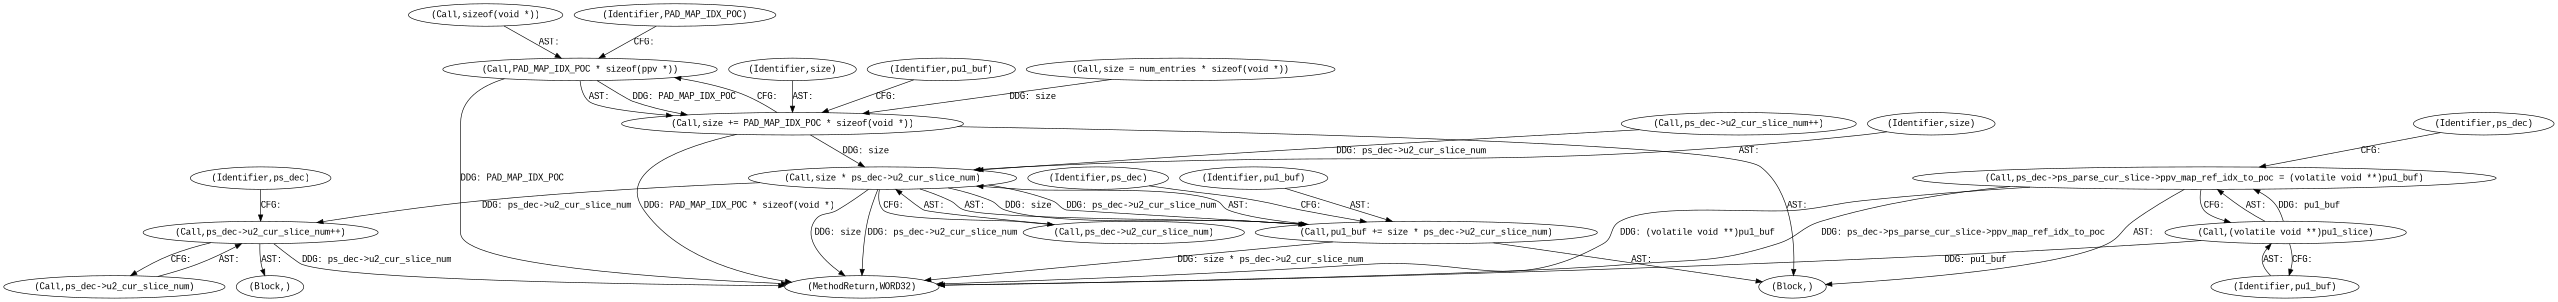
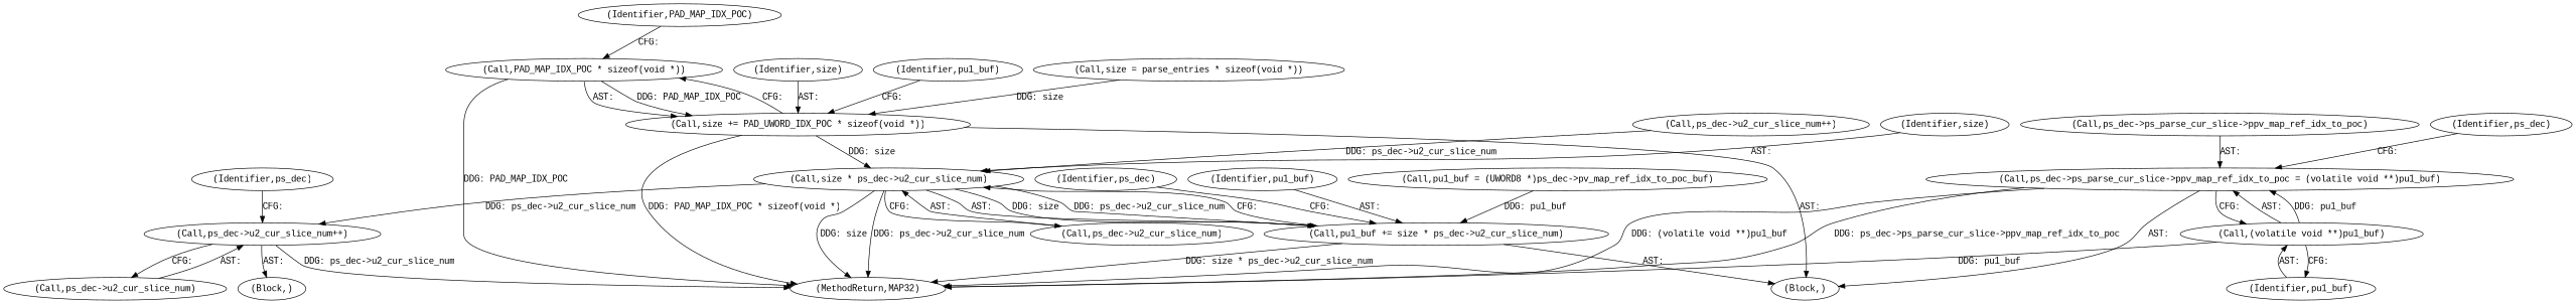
  digraph {
    fontname="Liberation Mono"
    node [fontname="Liberation Mono"]
    edge [fontname="Liberation Mono"]
-   n1 [label="(Call,PAD_MAP_IDX_POC * sizeof(ppv *))"]
-   n2 [label="(Call,size += PAD_MAP_IDX_POC * sizeof(void *))"]
-   n3 [label="(MethodReturn,WORD32)"]
+   n1 [label="(Call,PAD_MAP_IDX_POC * sizeof(void *))"]
+   n2 [label="(Call,size += PAD_UWORD_IDX_POC * sizeof(void *))"]
+   n3 [label="(MethodReturn,MAP32)"]
    n4 [label="(Call,size * ps_dec->u2_cur_slice_num)"]
    n5 [label="(Block,)"]
-   n6 [label="(Call,sizeof(void *))"]
    n7 [label="(Call,pu1_buf += size * ps_dec->u2_cur_slice_num)"]
    n8 [label="(Call,ps_dec->u2_cur_slice_num++)"]
    n9 [label="(Call,ps_dec->u2_cur_slice_num)"]
    n10 [label="(Call,ps_dec->u2_cur_slice_num)"]
    n11 [label="(Block,)"]
-   n12 [label="(Call,(volatile void **)pu1_slice)"]
+   n12 [label="(Call,(volatile void **)pu1_buf)"]
    n13 [label="(Call,ps_dec->ps_parse_cur_slice->ppv_map_ref_idx_to_poc = (volatile void **)pu1_buf)"]
    n14 [label="(Identifier,pu1_buf)"]
    n15 [label="(Call,ps_dec->u2_cur_slice_num++)"]
    n16 [label="(Identifier,size)"]
    n17 [label="(Identifier,ps_dec)"]
    n18 [label="(Identifier,ps_dec)"]
+   n19 [label="(Call,ps_dec->ps_parse_cur_slice->ppv_map_ref_idx_to_poc)"]
    n20 [label="(Identifier,size)"]
    n21 [label="(Identifier,PAD_MAP_IDX_POC)"]
    n22 [label="(Identifier,ps_dec)"]
    n23 [label="(Identifier,pu1_buf)"]
    n24 [label="(Identifier,pu1_buf)"]
-   n25 [label="(Call,size = num_entries * sizeof(void *))"]
+   n25 [label="(Call,size = parse_entries * sizeof(void *))"]
+   n26 [label="(Call,pu1_buf = (UWORD8 *)ps_dec->pv_map_ref_idx_to_poc_buf)"]
    n1 -> n2 [label="AST: "]
    n1 -> n2 [label="DDG: PAD_MAP_IDX_POC"]
    n1 -> n3 [label="DDG: PAD_MAP_IDX_POC"]
    n2 -> n1 [label="CFG: "]
    n2 -> n3 [label="DDG: PAD_MAP_IDX_POC * sizeof(void *)"]
    n2 -> n4 [label="DDG: size"]
    n2 -> n5 [label="AST: "]
    n4 -> n3 [label="DDG: ps_dec->u2_cur_slice_num"]
    n4 -> n3 [label="DDG: size"]
    n4 -> n7 [label="AST: "]
    n4 -> n7 [label="DDG: size"]
    n4 -> n7 [label="DDG: ps_dec->u2_cur_slice_num"]
    n4 -> n8 [label="DDG: ps_dec->u2_cur_slice_num"]
    n4 -> n9 [label="CFG: "]
-   n6 -> n1 [label="AST: "]
    n7 -> n3 [label="DDG: size * ps_dec->u2_cur_slice_num"]
-   n7 -> n4 [label="AST: "]
+   n7 -> n4 [label="CFG: "]
    n7 -> n5 [label="AST: "]
    n8 -> n3 [label="DDG: ps_dec->u2_cur_slice_num"]
    n8 -> n10 [label="CFG: "]
    n8 -> n11 [label="AST: "]
    n9 -> n4 [label="AST: "]
    n10 -> n8 [label="AST: "]
    n12 -> n3 [label="DDG: pu1_buf"]
    n12 -> n13 [label="AST: "]
    n12 -> n13 [label="DDG: pu1_buf"]
    n12 -> n14 [label="CFG: "]
    n13 -> n3 [label="DDG: ps_dec->ps_parse_cur_slice->ppv_map_ref_idx_to_poc"]
    n13 -> n3 [label="DDG: (volatile void **)pu1_buf"]
    n13 -> n5 [label="AST: "]
    n13 -> n12 [label="CFG: "]
    n14 -> n12 [label="AST: "]
    n15 -> n4 [label="DDG: ps_dec->u2_cur_slice_num"]
    n16 -> n2 [label="AST: "]
    n17 -> n13 [label="CFG: "]
    n18 -> n7 [label="CFG: "]
+   n19 -> n13 [label="AST: "]
    n20 -> n4 [label="AST: "]
    n21 -> n1 [label="CFG: "]
    n22 -> n8 [label="CFG: "]
    n23 -> n2 [label="CFG: "]
    n24 -> n7 [label="AST: "]
    n25 -> n2 [label="DDG: size"]
+   n26 -> n7 [label="DDG: pu1_buf"]
  }
